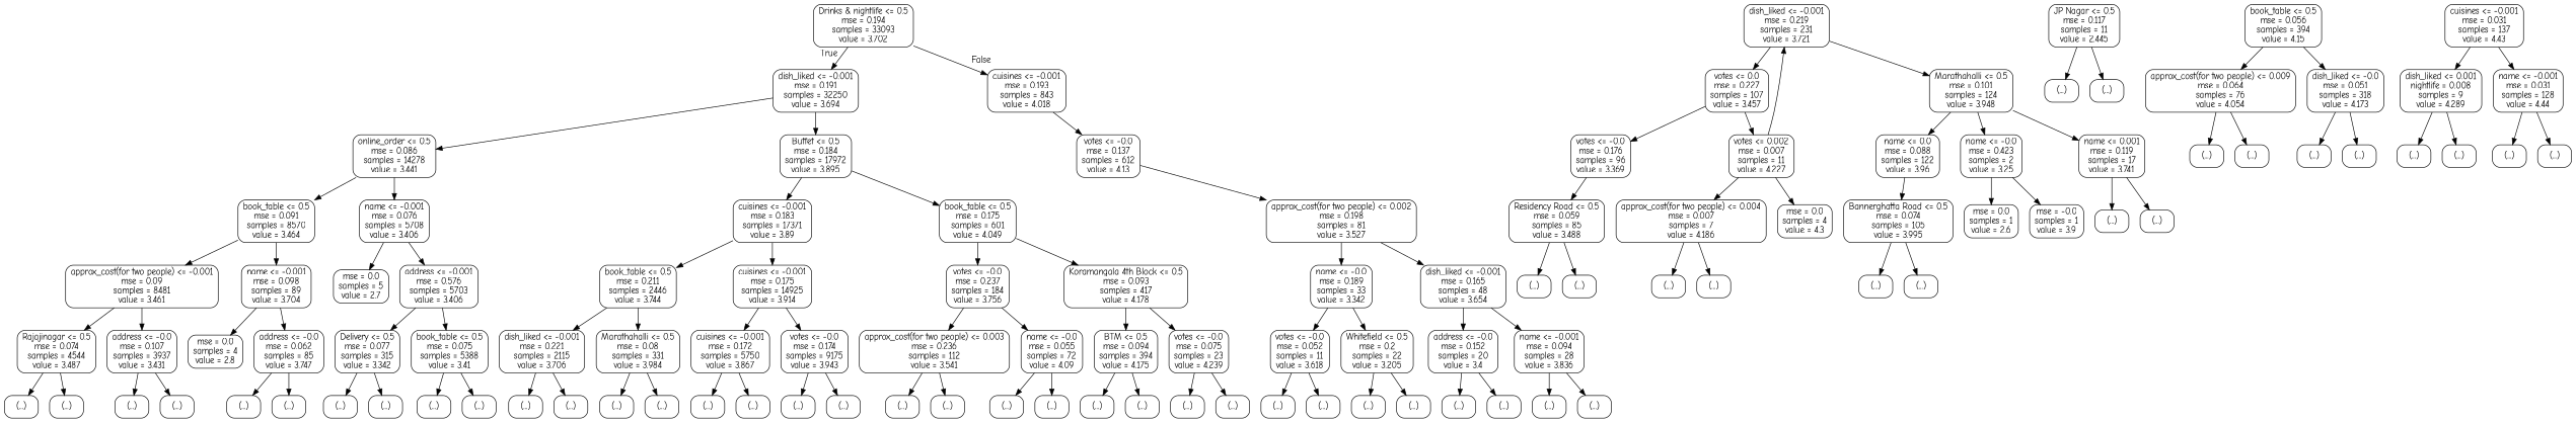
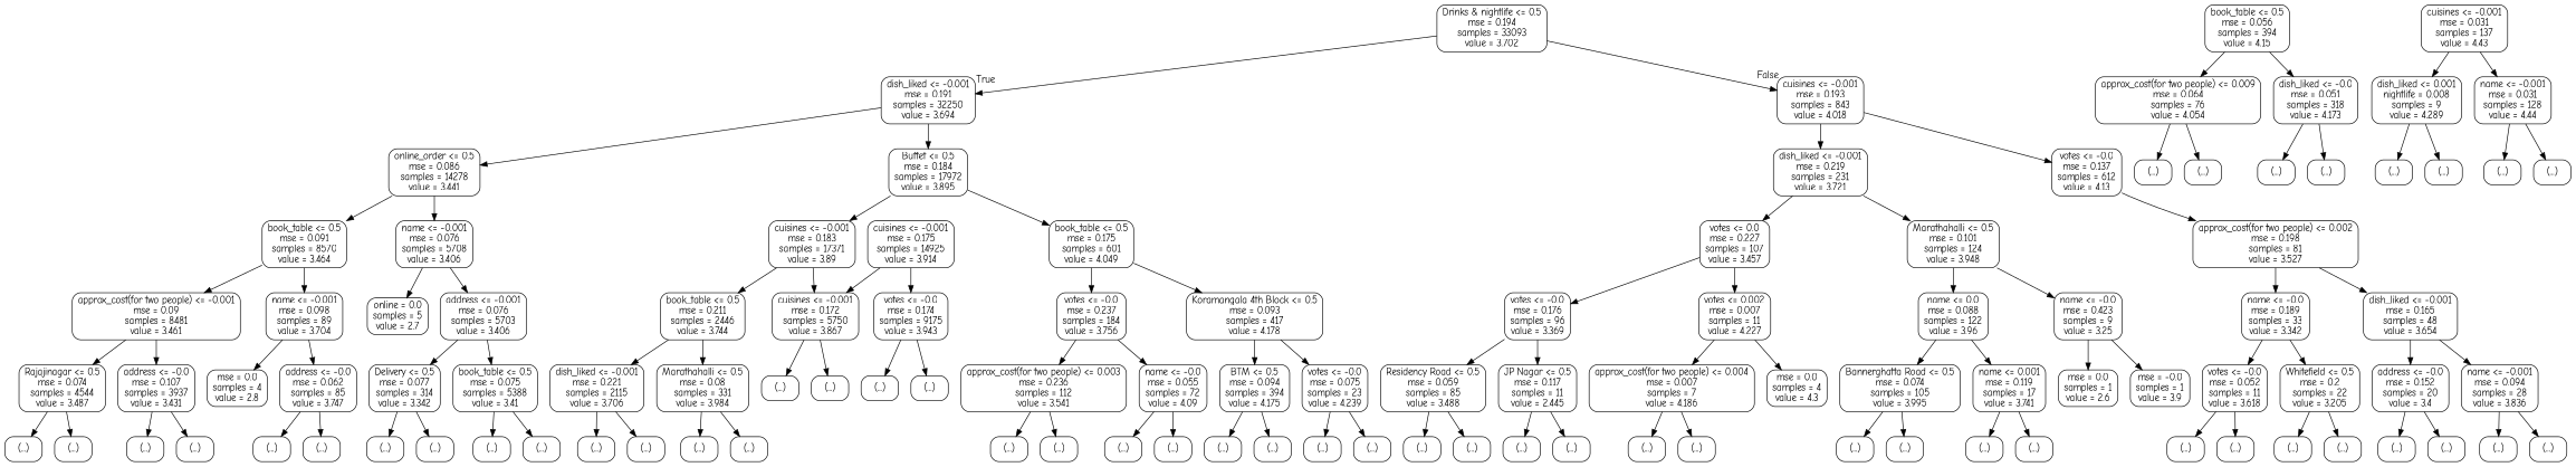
  digraph {
    fontname="Comic Neue"
    node [color=black fontname="Comic Neue" shape=box style=rounded]
    edge [fontname="Comic Neue"]
    n1 [label="Drinks & nightlife <= 0.5\nmse = 0.194\nsamples = 33093\nvalue = 3.702"]
    n2 [label="dish_liked <= -0.001\nmse = 0.191\nsamples = 32250\nvalue = 3.694"]
    n3 [label="cuisines <= -0.001\nmse = 0.193\nsamples = 843\nvalue = 4.018"]
    n4 [label="online_order <= 0.5\nmse = 0.086\nsamples = 14278\nvalue = 3.441"]
    n5 [label="Buffet <= 0.5\nmse = 0.184\nsamples = 17972\nvalue = 3.895"]
    n6 [label="dish_liked <= -0.001\nmse = 0.219\nsamples = 231\nvalue = 3.721"]
    n7 [label="votes <= -0.0\nmse = 0.137\nsamples = 612\nvalue = 4.13"]
    n8 [label="book_table <= 0.5\nmse = 0.091\nsamples = 8570\nvalue = 3.464"]
    n9 [label="name <= -0.001\nmse = 0.076\nsamples = 5708\nvalue = 3.406"]
    n10 [label="cuisines <= -0.001\nmse = 0.183\nsamples = 17371\nvalue = 3.89"]
    n11 [label="book_table <= 0.5\nmse = 0.175\nsamples = 601\nvalue = 4.049"]
    n12 [label="approx_cost(for two people) <= -0.001\nmse = 0.09\nsamples = 8481\nvalue = 3.461"]
    n13 [label="name <= -0.001\nmse = 0.098\nsamples = 89\nvalue = 3.704"]
-   n14 [label="mse = 0.0\nsamples = 5\nvalue = 2.7"]
-   n15 [label="address <= -0.001\nmse = 0.576\nsamples = 5703\nvalue = 3.406"]
+   n14 [label="online = 0.0\nsamples = 5\nvalue = 2.7"]
+   n15 [label="address <= -0.001\nmse = 0.076\nsamples = 5703\nvalue = 3.406"]
    n16 [label="Rajajinagar <= 0.5\nmse = 0.074\nsamples = 4544\nvalue = 3.487"]
    n17 [label="address <= -0.0\nmse = 0.107\nsamples = 3937\nvalue = 3.431"]
    n18 [label="mse = 0.0\nsamples = 4\nvalue = 2.8"]
    n19 [label="address <= -0.0\nmse = 0.062\nsamples = 85\nvalue = 3.747"]
    n20 [label="(...)"]
    n21 [label="(...)"]
    n22 [label="(...)"]
    n23 [label="(...)"]
    n24 [label="(...)"]
    n25 [label="(...)"]
-   n26 [label="Delivery <= 0.5\nmse = 0.077\nsamples = 315\nvalue = 3.342"]
+   n26 [label="Delivery <= 0.5\nmse = 0.077\nsamples = 314\nvalue = 3.342"]
    n27 [label="book_table <= 0.5\nmse = 0.075\nsamples = 5388\nvalue = 3.41"]
    n28 [label="(...)"]
    n29 [label="(...)"]
    n30 [label="(...)"]
    n31 [label="(...)"]
    n32 [label="book_table <= 0.5\nmse = 0.211\nsamples = 2446\nvalue = 3.744"]
    n33 [label="cuisines <= -0.001\nmse = 0.175\nsamples = 14925\nvalue = 3.914"]
    n34 [label="votes <= -0.0\nmse = 0.237\nsamples = 184\nvalue = 3.756"]
    n35 [label="Koramangala 4th Block <= 0.5\nmse = 0.093\nsamples = 417\nvalue = 4.178"]
    n36 [label="dish_liked <= -0.001\nmse = 0.221\nsamples = 2115\nvalue = 3.706"]
    n37 [label="Marathahalli <= 0.5\nmse = 0.08\nsamples = 331\nvalue = 3.984"]
    n38 [label="cuisines <= -0.001\nmse = 0.172\nsamples = 5750\nvalue = 3.867"]
    n39 [label="votes <= -0.0\nmse = 0.174\nsamples = 9175\nvalue = 3.943"]
    n40 [label="(...)"]
    n41 [label="(...)"]
    n42 [label="(...)"]
    n43 [label="(...)"]
    n44 [label="(...)"]
    n45 [label="(...)"]
    n46 [label="(...)"]
    n47 [label="(...)"]
    n48 [label="approx_cost(for two people) <= 0.003\nmse = 0.236\nsamples = 112\nvalue = 3.541"]
    n49 [label="name <= -0.0\nmse = 0.055\nsamples = 72\nvalue = 4.09"]
    n50 [label="BTM <= 0.5\nmse = 0.094\nsamples = 394\nvalue = 4.175"]
    n51 [label="votes <= -0.0\nmse = 0.075\nsamples = 23\nvalue = 4.239"]
    n52 [label="(...)"]
    n53 [label="(...)"]
    n54 [label="(...)"]
    n55 [label="(...)"]
    n56 [label="(...)"]
    n57 [label="(...)"]
    n58 [label="(...)"]
    n59 [label="(...)"]
    n60 [label="votes <= 0.0\nmse = 0.227\nsamples = 107\nvalue = 3.457"]
    n61 [label="Marathahalli <= 0.5\nmse = 0.101\nsamples = 124\nvalue = 3.948"]
    n62 [label="approx_cost(for two people) <= 0.002\nmse = 0.198\nsamples = 81\nvalue = 3.527"]
    n63 [label="votes <= -0.0\nmse = 0.176\nsamples = 96\nvalue = 3.369"]
    n64 [label="votes <= 0.002\nmse = 0.007\nsamples = 11\nvalue = 4.227"]
    n65 [label="name <= 0.0\nmse = 0.088\nsamples = 122\nvalue = 3.96"]
-   n66 [label="name <= -0.0\nmse = 0.423\nsamples = 2\nvalue = 3.25"]
+   n66 [label="name <= -0.0\nmse = 0.423\nsamples = 9\nvalue = 3.25"]
    n67 [label="Residency Road <= 0.5\nmse = 0.059\nsamples = 85\nvalue = 3.488"]
    n68 [label="JP Nagar <= 0.5\nmse = 0.117\nsamples = 11\nvalue = 2.445"]
    n69 [label="approx_cost(for two people) <= 0.004\nmse = 0.007\nsamples = 7\nvalue = 4.186"]
    n70 [label="mse = 0.0\nsamples = 4\nvalue = 4.3"]
    n71 [label="(...)"]
    n72 [label="(...)"]
    n73 [label="(...)"]
    n74 [label="(...)"]
    n75 [label="(...)"]
    n76 [label="(...)"]
    n77 [label="Bannerghatta Road <= 0.5\nmse = 0.074\nsamples = 105\nvalue = 3.995"]
    n78 [label="name <= 0.001\nmse = 0.119\nsamples = 17\nvalue = 3.741"]
    n79 [label="mse = 0.0\nsamples = 1\nvalue = 2.6"]
    n80 [label="mse = -0.0\nsamples = 1\nvalue = 3.9"]
    n81 [label="(...)"]
    n82 [label="(...)"]
    n83 [label="(...)"]
    n84 [label="(...)"]
    n85 [label="name <= -0.0\nmse = 0.189\nsamples = 33\nvalue = 3.342"]
    n86 [label="dish_liked <= -0.001\nmse = 0.165\nsamples = 48\nvalue = 3.654"]
    n87 [label="votes <= -0.0\nmse = 0.052\nsamples = 11\nvalue = 3.618"]
    n88 [label="Whitefield <= 0.5\nmse = 0.2\nsamples = 22\nvalue = 3.205"]
    n89 [label="address <= -0.0\nmse = 0.152\nsamples = 20\nvalue = 3.4"]
    n90 [label="name <= -0.001\nmse = 0.094\nsamples = 28\nvalue = 3.836"]
    n91 [label="(...)"]
    n92 [label="(...)"]
    n93 [label="(...)"]
    n94 [label="(...)"]
    n95 [label="(...)"]
    n96 [label="(...)"]
    n97 [label="(...)"]
    n98 [label="(...)"]
    n99 [label="book_table <= 0.5\nmse = 0.056\nsamples = 394\nvalue = 4.15"]
    n100 [label="approx_cost(for two people) <= 0.009\nmse = 0.064\nsamples = 76\nvalue = 4.054"]
    n101 [label="dish_liked <= -0.0\nmse = 0.051\nsamples = 318\nvalue = 4.173"]
    n102 [label="cuisines <= -0.001\nmse = 0.031\nsamples = 137\nvalue = 4.43"]
    n103 [label="dish_liked <= 0.001\nnightlife = 0.008\nsamples = 9\nvalue = 4.289"]
    n104 [label="name <= -0.001\nmse = 0.031\nsamples = 128\nvalue = 4.44"]
    n105 [label="(...)"]
    n106 [label="(...)"]
    n107 [label="(...)"]
    n108 [label="(...)"]
    n109 [label="(...)"]
    n110 [label="(...)"]
    n111 [label="(...)"]
    n112 [label="(...)"]
    n1 -> n2 [headlabel=True labelangle=45 labeldistance=2.5]
    n1 -> n3 [headlabel=False labelangle=-45 labeldistance=2.5]
    n2 -> n4
    n2 -> n5
-   n64 -> n6
+   n3 -> n6
    n3 -> n7
    n4 -> n8
    n4 -> n9
    n5 -> n10
    n5 -> n11
    n6 -> n60
    n6 -> n61
    n7 -> n62
    n8 -> n12
    n8 -> n13
    n9 -> n14
    n9 -> n15
    n10 -> n32
-   n10 -> n33
+   n10 -> n38
    n11 -> n34
    n11 -> n35
    n12 -> n16
    n12 -> n17
    n13 -> n18
    n13 -> n19
    n15 -> n26
    n15 -> n27
    n16 -> n20
    n16 -> n21
    n17 -> n22
    n17 -> n23
    n19 -> n24
    n19 -> n25
    n26 -> n28
    n26 -> n29
    n27 -> n30
    n27 -> n31
    n32 -> n36
    n32 -> n37
    n33 -> n38
    n33 -> n39
    n34 -> n48
    n34 -> n49
    n35 -> n50
    n35 -> n51
    n36 -> n40
    n36 -> n41
    n37 -> n42
    n37 -> n43
    n38 -> n44
    n38 -> n45
    n39 -> n46
    n39 -> n47
    n48 -> n52
    n48 -> n53
    n49 -> n54
    n49 -> n55
    n50 -> n56
    n50 -> n57
    n51 -> n58
    n51 -> n59
    n60 -> n63
    n60 -> n64
    n61 -> n65
    n61 -> n66
    n62 -> n85
    n62 -> n86
    n63 -> n67
+   n63 -> n68
    n64 -> n69
    n64 -> n70
    n65 -> n77
-   n61 -> n78
+   n65 -> n78
    n66 -> n79
    n66 -> n80
    n67 -> n71
    n67 -> n72
    n68 -> n73
    n68 -> n74
    n69 -> n75
    n69 -> n76
    n77 -> n81
    n77 -> n82
    n78 -> n83
    n78 -> n84
    n85 -> n87
    n85 -> n88
    n86 -> n89
    n86 -> n90
    n87 -> n91
    n87 -> n92
    n88 -> n93
    n88 -> n94
    n89 -> n95
    n89 -> n96
    n90 -> n97
    n90 -> n98
    n99 -> n100
    n99 -> n101
    n100 -> n105
    n100 -> n106
    n101 -> n107
    n101 -> n108
    n102 -> n103
    n102 -> n104
    n103 -> n109
    n103 -> n110
    n104 -> n111
    n104 -> n112
  }
